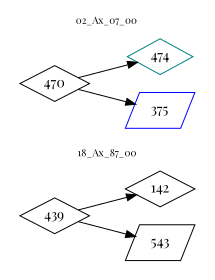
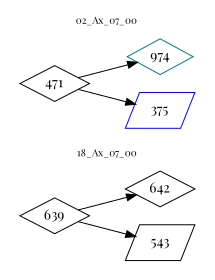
  digraph {
    fontname="Playfair Display"
    rankdir=LR
    node [color=black fontname="Playfair Display" shape=diamond]
    edge [color=black fontname="Playfair Display"]
-   n1 [label=439]
+   n1 [label=639]
    n2 [label=543 shape=parallelogram]
-   n3 [label=142]
-   n4 [label=470]
+   n3 [label=642]
+   n4 [label=471]
    n5 [color=blue label=375 shape=parallelogram]
-   n6 [color=teal label=474]
+   n6 [color=teal label=974]
    subgraph cluster_1 {
      color=white
      fontsize=10
-     label="18_Ax_87_00"
+     label="18_Ax_07_00"
      n1
      n2
      n3
    }
    subgraph cluster_2 {
      color=white
      fontsize=10
      label="02_Ax_07_00"
      n4
      n5
      n6
    }
    n1 -> n2
    n1 -> n3
    n4 -> n5
    n4 -> n6
  }
